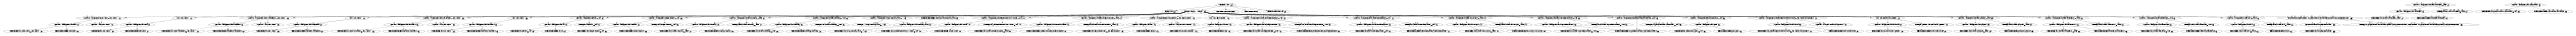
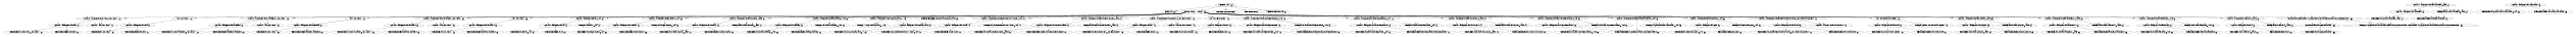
  digraph {
    n1 [label=<(METHOD,&lt;init&gt;)<SUB>634</SUB>>]
    n2 [label=<(PARAM,this)<SUB>634</SUB>>]
    n3 [label=<(BLOCK,&lt;empty&gt;,&lt;empty&gt;)<SUB>634</SUB>>]
    n4 [label=<(MODIFIER,CONSTRUCTOR)>]
    n5 [label=<(MODIFIER,PUBLIC)>]
    n6 [label=<(METHOD_RETURN,void)<SUB>637</SUB>>]
    n7 [label=<(&lt;operator&gt;.assignment,Vector tests = new Vector())<SUB>131</SUB>>]
    n8 [label=<(&lt;init&gt;,new Vector())<SUB>131</SUB>>]
    n9 [label=<(&lt;operator&gt;.assignment,Vector batchTests = new Vector())<SUB>132</SUB>>]
    n10 [label=<(&lt;init&gt;,new Vector())<SUB>132</SUB>>]
    n11 [label=<(&lt;operator&gt;.assignment,Vector formatters = new Vector())<SUB>133</SUB>>]
    n12 [label=<(&lt;init&gt;,new Vector())<SUB>133</SUB>>]
    n13 [label=<(&lt;operator&gt;.assignment,File dir = null)<SUB>134</SUB>>]
    n14 [label=<(&lt;operator&gt;.assignment,Integer timeout = null)<SUB>136</SUB>>]
    n15 [label=<(&lt;operator&gt;.assignment,boolean summary = false)<SUB>137</SUB>>]
    n16 [label=<(&lt;operator&gt;.assignment,boolean reloading = true)<SUB>138</SUB>>]
    n17 [label=<(&lt;operator&gt;.assignment,String summaryValue = &quot;&quot;)<SUB>139</SUB>>]
    n18 [label=<(&lt;operator&gt;.assignment,JUnitTestRunnerMirror runner = null)<SUB>140</SUB>>]
    n19 [label=<(&lt;operator&gt;.assignment,boolean newEnvironment = false)<SUB>142</SUB>>]
    n20 [label=<(&lt;operator&gt;.assignment,Environment env = new Environment())<SUB>143</SUB>>]
    n21 [label=<(&lt;init&gt;,new Environment())<SUB>143</SUB>>]
    n22 [label=<(&lt;operator&gt;.assignment,boolean includeAntRuntime = true)<SUB>145</SUB>>]
    n23 [label=<(&lt;operator&gt;.assignment,Path antRuntimeClasses = null)<SUB>146</SUB>>]
    n24 [label=<(&lt;operator&gt;.assignment,boolean showOutput = false)<SUB>149</SUB>>]
    n25 [label=<(&lt;operator&gt;.assignment,boolean outputToFormatters = true)<SUB>152</SUB>>]
    n26 [label=<(&lt;operator&gt;.assignment,AntClassLoader classLoader = null)<SUB>155</SUB>>]
    n27 [label=<(&lt;operator&gt;.assignment,Permissions perm = null)<SUB>156</SUB>>]
    n28 [label=<(&lt;operator&gt;.assignment,JUnitTask$ForkMode forkMode = new ForkMode(&quot;perTest&quot;))<SUB>157</SUB>>]
    n29 [label=<(&lt;init&gt;,new ForkMode(&quot;perTest&quot;))<SUB>157</SUB>>]
    n30 [label=<(&lt;operator&gt;.assignment,boolean splitJunit = false)<SUB>159</SUB>>]
    n31 [label=<(&lt;operator&gt;.assignment,boolean haltOnError = false)<SUB>163</SUB>>]
    n32 [label=<(&lt;operator&gt;.assignment,boolean filterTrace = true)<SUB>165</SUB>>]
    n33 [label=<(&lt;operator&gt;.assignment,boolean fork = false)<SUB>166</SUB>>]
    n34 [label=<(setClassname,setClassname(&quot;org.apache.tools.ant.taskdefs.optional.junit.JUnitTestRunner&quot;))<SUB>635</SUB>>]
    n35 [label=<(&lt;operator&gt;.fieldAccess,this.tests)<SUB>131</SUB>>]
    n36 [label=<(&lt;operator&gt;.alloc,new Vector())<SUB>131</SUB>>]
    n37 [label=<(&lt;operator&gt;.fieldAccess,this.tests)<SUB>131</SUB>>]
    n38 [label=<(&lt;operator&gt;.fieldAccess,this.batchTests)<SUB>132</SUB>>]
    n39 [label=<(&lt;operator&gt;.alloc,new Vector())<SUB>132</SUB>>]
    n40 [label=<(&lt;operator&gt;.fieldAccess,this.batchTests)<SUB>132</SUB>>]
    n41 [label=<(&lt;operator&gt;.fieldAccess,this.formatters)<SUB>133</SUB>>]
    n42 [label=<(&lt;operator&gt;.alloc,new Vector())<SUB>133</SUB>>]
    n43 [label=<(&lt;operator&gt;.fieldAccess,this.formatters)<SUB>133</SUB>>]
    n44 [label=<(&lt;operator&gt;.fieldAccess,this.dir)<SUB>134</SUB>>]
    n45 [label=<(LITERAL,null,File dir = null)<SUB>134</SUB>>]
    n46 [label=<(&lt;operator&gt;.fieldAccess,this.timeout)<SUB>136</SUB>>]
    n47 [label=<(LITERAL,null,Integer timeout = null)<SUB>136</SUB>>]
    n48 [label=<(&lt;operator&gt;.fieldAccess,this.summary)<SUB>137</SUB>>]
    n49 [label=<(LITERAL,false,boolean summary = false)<SUB>137</SUB>>]
    n50 [label=<(&lt;operator&gt;.fieldAccess,this.reloading)<SUB>138</SUB>>]
    n51 [label=<(LITERAL,true,boolean reloading = true)<SUB>138</SUB>>]
    n52 [label=<(&lt;operator&gt;.fieldAccess,this.summaryValue)<SUB>139</SUB>>]
    n53 [label=<(LITERAL,&quot;&quot;,String summaryValue = &quot;&quot;)<SUB>139</SUB>>]
    n54 [label=<(&lt;operator&gt;.fieldAccess,this.runner)<SUB>140</SUB>>]
    n55 [label=<(LITERAL,null,JUnitTestRunnerMirror runner = null)<SUB>140</SUB>>]
    n56 [label=<(&lt;operator&gt;.fieldAccess,this.newEnvironment)<SUB>142</SUB>>]
    n57 [label=<(LITERAL,false,boolean newEnvironment = false)<SUB>142</SUB>>]
    n58 [label=<(&lt;operator&gt;.fieldAccess,this.env)<SUB>143</SUB>>]
    n59 [label=<(&lt;operator&gt;.alloc,new Environment())<SUB>143</SUB>>]
    n60 [label=<(&lt;operator&gt;.fieldAccess,this.env)<SUB>143</SUB>>]
    n61 [label=<(&lt;operator&gt;.fieldAccess,this.includeAntRuntime)<SUB>145</SUB>>]
    n62 [label=<(LITERAL,true,boolean includeAntRuntime = true)<SUB>145</SUB>>]
    n63 [label=<(&lt;operator&gt;.fieldAccess,this.antRuntimeClasses)<SUB>146</SUB>>]
    n64 [label=<(LITERAL,null,Path antRuntimeClasses = null)<SUB>146</SUB>>]
    n65 [label=<(&lt;operator&gt;.fieldAccess,this.showOutput)<SUB>149</SUB>>]
    n66 [label=<(LITERAL,false,boolean showOutput = false)<SUB>149</SUB>>]
    n67 [label=<(&lt;operator&gt;.fieldAccess,this.outputToFormatters)<SUB>152</SUB>>]
    n68 [label=<(LITERAL,true,boolean outputToFormatters = true)<SUB>152</SUB>>]
    n69 [label=<(FIELD_IDENTIFIER,outputToFormatters,outputToFormatters)<SUB>152</SUB>>]
    n70 [label=<(LITERAL,null,AntClassLoader classLoader = null)<SUB>155</SUB>>]
    n71 [label=<(&lt;operator&gt;.fieldAccess,this.perm)<SUB>156</SUB>>]
+   n72 [label=<(LITERAL,null,Permissions perm = null)<SUB>156</SUB>>]
    n73 [label=<(&lt;operator&gt;.fieldAccess,this.forkMode)<SUB>157</SUB>>]
    n74 [label=<(&lt;operator&gt;.alloc,new ForkMode(&quot;perTest&quot;))<SUB>157</SUB>>]
    n75 [label=<(&lt;operator&gt;.fieldAccess,this.forkMode)<SUB>157</SUB>>]
    n76 [label=<(LITERAL,&quot;perTest&quot;,new ForkMode(&quot;perTest&quot;))<SUB>157</SUB>>]
    n77 [label=<(&lt;operator&gt;.fieldAccess,this.splitJunit)<SUB>159</SUB>>]
    n78 [label=<(LITERAL,false,boolean splitJunit = false)<SUB>159</SUB>>]
    n79 [label=<(&lt;operator&gt;.fieldAccess,this.haltOnError)<SUB>163</SUB>>]
    n80 [label=<(LITERAL,false,boolean haltOnError = false)<SUB>163</SUB>>]
    n81 [label=<(&lt;operator&gt;.assignment,boolean haltOnFail = false)<SUB>164</SUB>>]
    n82 [label=<(&lt;operator&gt;.fieldAccess,this.haltOnFail)<SUB>164</SUB>>]
    n83 [label=<(LITERAL,false,boolean haltOnFail = false)<SUB>164</SUB>>]
    n84 [label=<(&lt;operator&gt;.fieldAccess,this.filterTrace)<SUB>165</SUB>>]
    n85 [label=<(LITERAL,true,boolean filterTrace = true)<SUB>165</SUB>>]
    n86 [label=<(&lt;operator&gt;.fieldAccess,this.fork)<SUB>166</SUB>>]
    n87 [label=<(LITERAL,false,boolean fork = false)<SUB>166</SUB>>]
    n88 [label=<(getCommandline,this.getCommandline())<SUB>635</SUB>>]
    n89 [label=<(LITERAL,&quot;org.apache.tools.ant.taskdefs.optional.junit.JUnitTestRunner&quot;,setClassname(&quot;org.apache.tools.ant.taskdefs.optional.junit.JUnitTestRunner&quot;))<SUB>636</SUB>>]
    n90 [label=<(IDENTIFIER,this,Vector tests = new Vector())<SUB>131</SUB>>]
    n91 [label=<(FIELD_IDENTIFIER,tests,tests)<SUB>131</SUB>>]
    n92 [label=<(IDENTIFIER,this,new Vector())<SUB>131</SUB>>]
    n93 [label=<(FIELD_IDENTIFIER,tests,tests)<SUB>131</SUB>>]
    n94 [label=<(IDENTIFIER,this,Vector batchTests = new Vector())<SUB>132</SUB>>]
    n95 [label=<(FIELD_IDENTIFIER,batchTests,batchTests)<SUB>132</SUB>>]
    n96 [label=<(IDENTIFIER,this,new Vector())<SUB>132</SUB>>]
    n97 [label=<(FIELD_IDENTIFIER,batchTests,batchTests)<SUB>132</SUB>>]
    n98 [label=<(IDENTIFIER,this,Vector formatters = new Vector())<SUB>133</SUB>>]
    n99 [label=<(FIELD_IDENTIFIER,formatters,formatters)<SUB>133</SUB>>]
    n100 [label=<(IDENTIFIER,this,new Vector())<SUB>133</SUB>>]
    n101 [label=<(FIELD_IDENTIFIER,formatters,formatters)<SUB>133</SUB>>]
    n102 [label=<(IDENTIFIER,this,File dir = null)<SUB>134</SUB>>]
    n103 [label=<(FIELD_IDENTIFIER,dir,dir)<SUB>134</SUB>>]
    n104 [label=<(IDENTIFIER,this,Integer timeout = null)<SUB>136</SUB>>]
    n105 [label=<(FIELD_IDENTIFIER,timeout,timeout)<SUB>136</SUB>>]
    n106 [label=<(IDENTIFIER,this,boolean summary = false)<SUB>137</SUB>>]
    n107 [label=<(FIELD_IDENTIFIER,summary,summary)<SUB>137</SUB>>]
    n108 [label=<(IDENTIFIER,this,boolean reloading = true)<SUB>168</SUB>>]
    n109 [label=<(FIELD_IDENTIFIER,reloading,reloading)<SUB>138</SUB>>]
    n110 [label=<(IDENTIFIER,this,String summaryValue = &quot;&quot;)<SUB>139</SUB>>]
    n111 [label=<(FIELD_IDENTIFIER,summaryValue,summaryValue)<SUB>159</SUB>>]
    n112 [label=<(IDENTIFIER,this,JUnitTestRunnerMirror runner = null)<SUB>140</SUB>>]
    n113 [label=<(FIELD_IDENTIFIER,runner,runner)<SUB>140</SUB>>]
    n114 [label=<(IDENTIFIER,this,boolean newEnvironment = false)<SUB>142</SUB>>]
    n115 [label=<(FIELD_IDENTIFIER,newEnvironment,newEnvironment)<SUB>142</SUB>>]
    n116 [label=<(IDENTIFIER,this,Environment env = new Environment())<SUB>143</SUB>>]
    n117 [label=<(FIELD_IDENTIFIER,env,env)<SUB>143</SUB>>]
    n118 [label=<(IDENTIFIER,this,new Environment())<SUB>143</SUB>>]
    n119 [label=<(FIELD_IDENTIFIER,env,env)<SUB>143</SUB>>]
    n120 [label=<(IDENTIFIER,this,boolean includeAntRuntime = true)<SUB>145</SUB>>]
    n121 [label=<(FIELD_IDENTIFIER,includeAntRuntime,includeAntRuntime)<SUB>145</SUB>>]
    n122 [label=<(IDENTIFIER,this,Path antRuntimeClasses = null)<SUB>146</SUB>>]
    n123 [label=<(FIELD_IDENTIFIER,antRuntimeClasses,antRuntimeClasses)<SUB>146</SUB>>]
    n124 [label=<(IDENTIFIER,this,boolean showOutput = false)<SUB>149</SUB>>]
    n125 [label=<(FIELD_IDENTIFIER,showOutput,showOutput)<SUB>149</SUB>>]
    n126 [label=<(IDENTIFIER,this,boolean outputToFormatters = true)<SUB>152</SUB>>]
    n127 [label=<(&lt;operator&gt;.fieldAccess,this.classLoader)<SUB>155</SUB>>]
    n128 [label=<(IDENTIFIER,this,AntClassLoader classLoader = null)<SUB>155</SUB>>]
    n129 [label=<(FIELD_IDENTIFIER,classLoader,classLoader)<SUB>155</SUB>>]
    n130 [label=<(IDENTIFIER,this,Permissions perm = null)<SUB>156</SUB>>]
    n131 [label=<(FIELD_IDENTIFIER,perm,perm)<SUB>156</SUB>>]
    n132 [label=<(IDENTIFIER,this,JUnitTask$ForkMode forkMode = new ForkMode(&quot;perTest&quot;))<SUB>157</SUB>>]
    n133 [label=<(FIELD_IDENTIFIER,forkMode,forkMode)<SUB>157</SUB>>]
    n134 [label=<(IDENTIFIER,this,new ForkMode(&quot;perTest&quot;))<SUB>157</SUB>>]
    n135 [label=<(FIELD_IDENTIFIER,forkMode,forkMode)<SUB>157</SUB>>]
    n136 [label=<(IDENTIFIER,this,boolean splitJunit = false)<SUB>159</SUB>>]
    n137 [label=<(FIELD_IDENTIFIER,splitJunit,splitJunit)<SUB>159</SUB>>]
    n138 [label=<(IDENTIFIER,this,boolean haltOnError = false)<SUB>163</SUB>>]
    n139 [label=<(FIELD_IDENTIFIER,haltOnError,haltOnError)<SUB>163</SUB>>]
    n140 [label=<(IDENTIFIER,this,boolean haltOnFail = false)<SUB>164</SUB>>]
    n141 [label=<(FIELD_IDENTIFIER,haltOnFail,haltOnFail)<SUB>164</SUB>>]
    n142 [label=<(IDENTIFIER,this,boolean filterTrace = true)<SUB>165</SUB>>]
    n143 [label=<(FIELD_IDENTIFIER,filterTrace,filterTrace)<SUB>165</SUB>>]
    n144 [label=<(IDENTIFIER,this,boolean fork = false)<SUB>166</SUB>>]
    n145 [label=<(FIELD_IDENTIFIER,fork,fork)<SUB>166</SUB>>]
    n146 [label=<(IDENTIFIER,this,this.getCommandline())<SUB>635</SUB>>]
    n1 -> n2
    n1 -> n3
    n1 -> n4
    n1 -> n5
    n1 -> n6
    n3 -> n7
    n3 -> n8
    n3 -> n9
    n3 -> n10
    n3 -> n11
    n3 -> n12
    n3 -> n13
    n3 -> n14
    n3 -> n15
    n3 -> n16
    n3 -> n17
    n3 -> n18
    n3 -> n19
    n3 -> n20
    n3 -> n21
    n3 -> n22
    n3 -> n23
    n3 -> n24
    n3 -> n25
    n3 -> n26
    n3 -> n27
    n3 -> n28
    n3 -> n29
    n3 -> n30
    n3 -> n31
    n3 -> n32
    n3 -> n33
    n3 -> n34
    n7 -> n35
    n7 -> n36
    n8 -> n37
    n9 -> n38
    n9 -> n39
    n10 -> n40
    n11 -> n41
    n11 -> n42
    n12 -> n43
    n13 -> n44
    n13 -> n45
    n14 -> n46
    n14 -> n47
    n15 -> n48
    n15 -> n49
    n16 -> n50
    n16 -> n51
    n17 -> n52
    n17 -> n53
    n18 -> n54
    n18 -> n55
    n19 -> n56
    n19 -> n57
    n20 -> n58
    n20 -> n59
    n21 -> n60
    n22 -> n61
    n22 -> n62
    n23 -> n63
    n23 -> n64
    n24 -> n65
    n24 -> n66
    n25 -> n67
    n25 -> n68
    n26 -> n69
    n26 -> n70
    n27 -> n71
+   n27 -> n72
    n28 -> n73
    n28 -> n74
    n29 -> n75
    n29 -> n76
    n30 -> n77
    n30 -> n78
    n31 -> n79
    n31 -> n80
    n32 -> n84
    n32 -> n85
    n33 -> n86
    n33 -> n87
    n34 -> n88
    n34 -> n89
    n35 -> n90
    n35 -> n91
    n37 -> n92
    n37 -> n93
    n38 -> n94
    n38 -> n95
    n40 -> n96
    n40 -> n97
    n41 -> n98
    n41 -> n99
    n43 -> n100
    n43 -> n101
    n44 -> n102
    n44 -> n103
    n46 -> n104
    n46 -> n105
    n48 -> n106
    n48 -> n107
    n50 -> n108
    n50 -> n109
    n52 -> n110
    n54 -> n112
    n54 -> n113
    n56 -> n114
    n56 -> n115
    n58 -> n116
    n58 -> n117
    n60 -> n118
    n60 -> n119
    n61 -> n120
    n61 -> n121
    n63 -> n122
    n63 -> n123
    n65 -> n124
    n65 -> n125
    n67 -> n69
    n67 -> n126
    n71 -> n130
    n71 -> n131
    n73 -> n132
    n73 -> n133
    n75 -> n134
    n75 -> n135
    n77 -> n136
    n77 -> n137
    n79 -> n138
    n79 -> n139
    n81 -> n82
    n81 -> n83
    n82 -> n140
    n82 -> n141
    n84 -> n142
    n84 -> n143
    n86 -> n144
    n86 -> n145
    n88 -> n146
    n111 -> n52
    n127 -> n128
    n127 -> n129
  }
